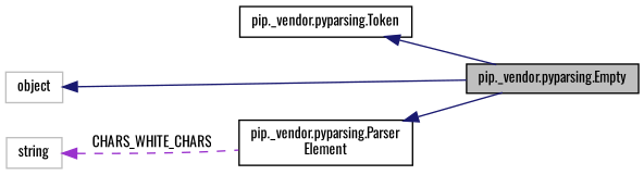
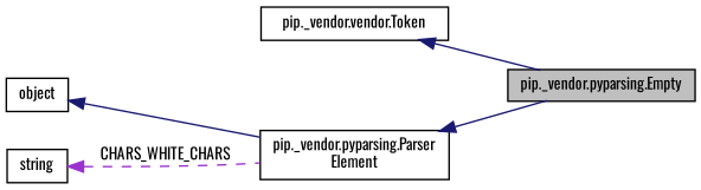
  digraph {
    fontname=Oswald
    rankdir=LR
    node [color=black fillcolor=white fontname=Oswald fontsize=10 shape=record style=filled]
    edge [color=midnightblue dir=back fontname=Oswald fontsize=10 labelfontname=Helvetica labelfontsize=10 style=solid]
    n1 [fillcolor=grey75 fontcolor=black height=0.2 label="pip._vendor.pyparsing.Empty" width=0.4]
-   n2 [height=0.2 label="pip._vendor.pyparsing.Token" width=0.4]
+   n2 [height=0.2 label="pip._vendor.vendor.Token" width=0.4]
    n3 [height=0.2 label="pip._vendor.pyparsing.Parser\lElement" width=0.4]
-   n4 [color=grey75 height=0.2 label=object width=0.4]
-   n5 [color=grey75 height=0.2 label=string width=0.4]
+   n4 [height=0.2 label=object width=0.4]
+   n5 [height=0.2 label=string width=0.4]
    n2 -> n1
    n3 -> n1
-   n4 -> n1
+   n4 -> n3
    n5 -> n3 [color=darkorchid3 label=" CHARS_WHITE_CHARS" style=dashed]
  }
